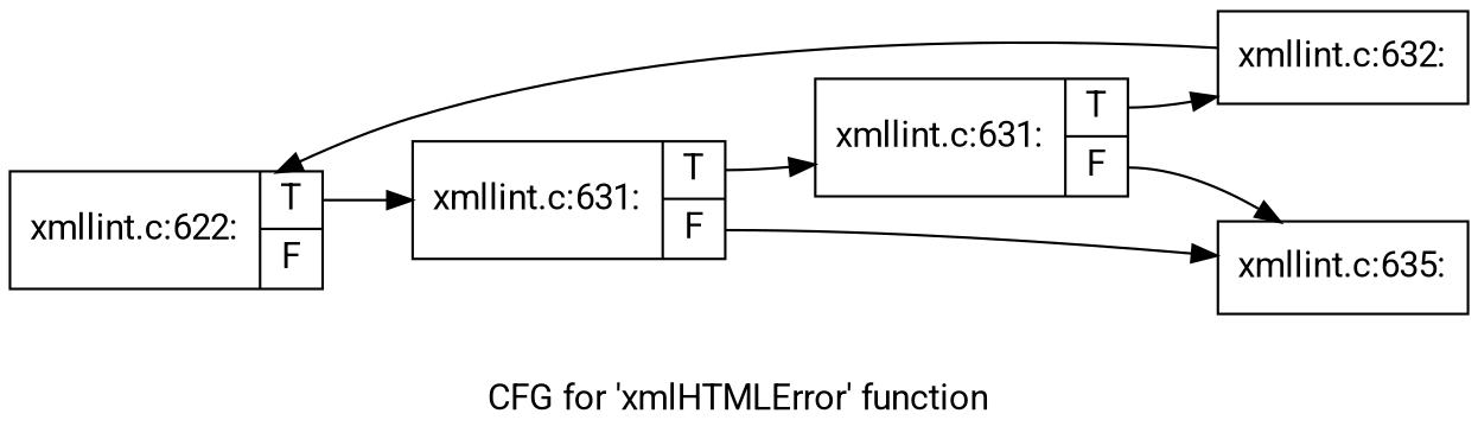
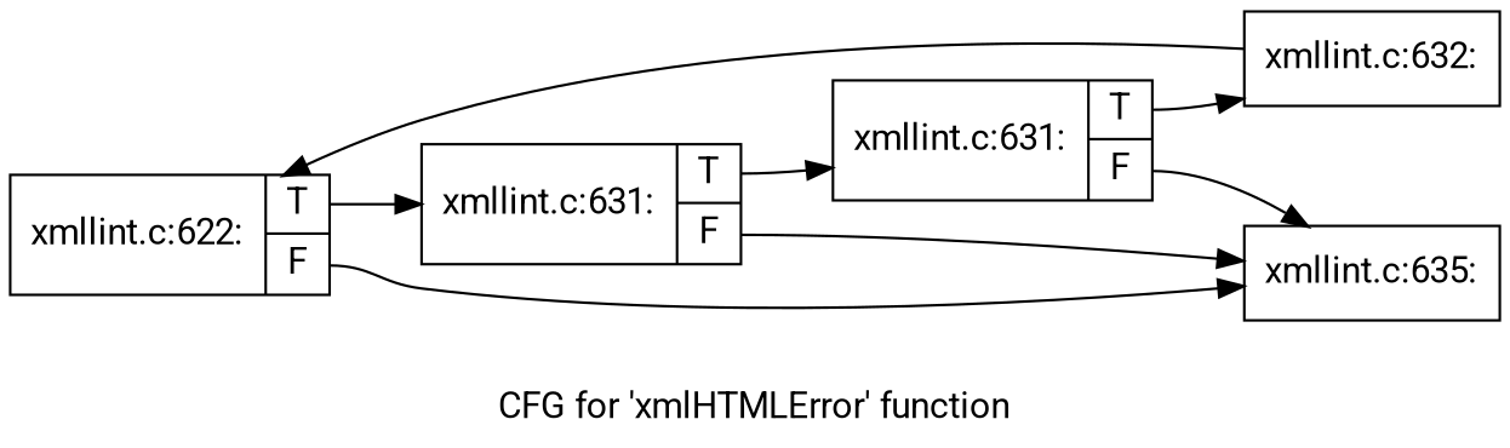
  digraph {
    fontname=Roboto
    label="CFG for 'xmlHTMLError' function"
    rankdir=LR
    node [fontname=Roboto shape=record]
    edge [fontname=Roboto tailport=s0]
    n1 [label="{xmllint.c:622:|{<s0>T|<s1>F}}"]
    n2 [label="{xmllint.c:631:|{<s0>T|<s1>F}}"]
    n3 [label="{xmllint.c:635:}"]
    n4 [label="{xmllint.c:631:|{<s0>T|<s1>F}}"]
    n5 [label="{xmllint.c:632:}"]
    n1 -> n2
+   n1 -> n3 [tailport=s1]
    n2 -> n3 [tailport=s1]
    n2 -> n4
    n4 -> n3 [tailport=s1]
    n4 -> n5
    n5 -> n1
  }
